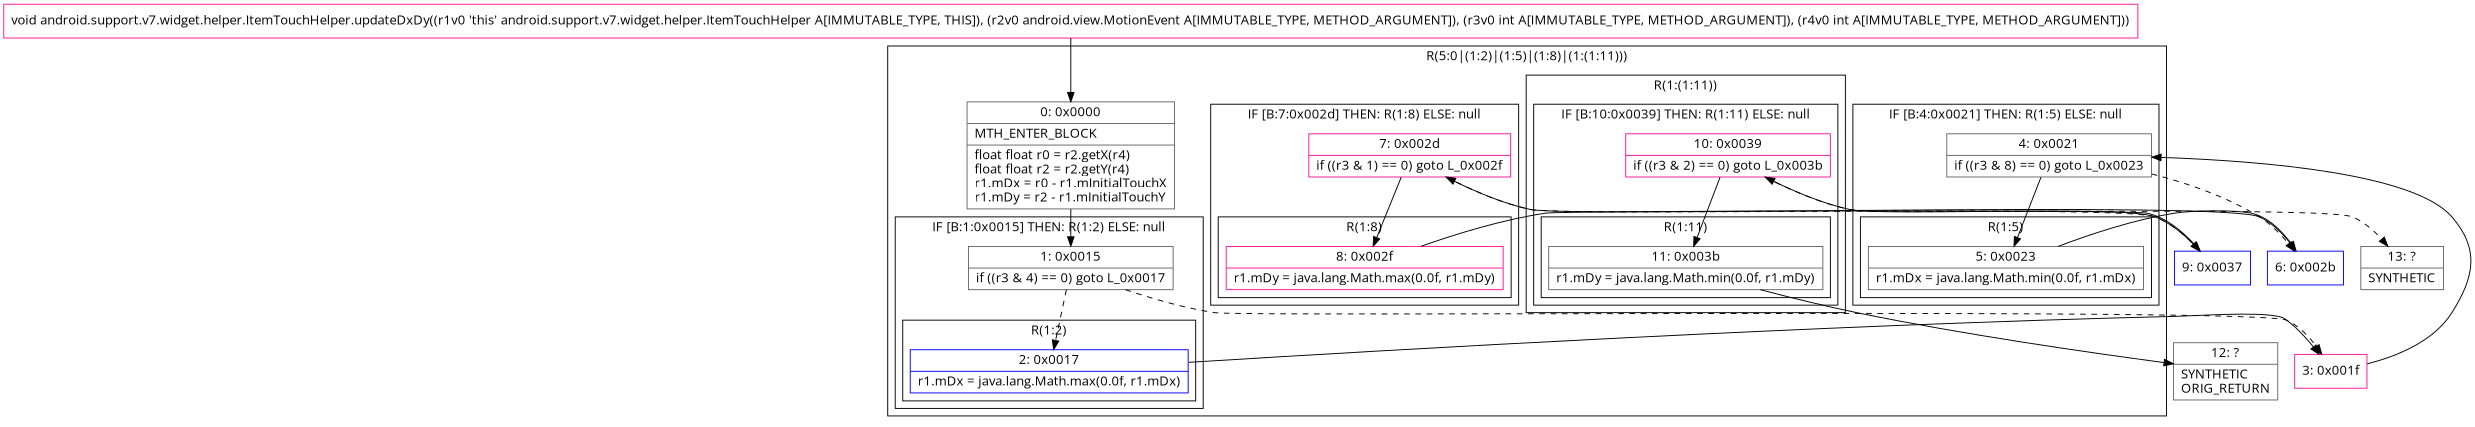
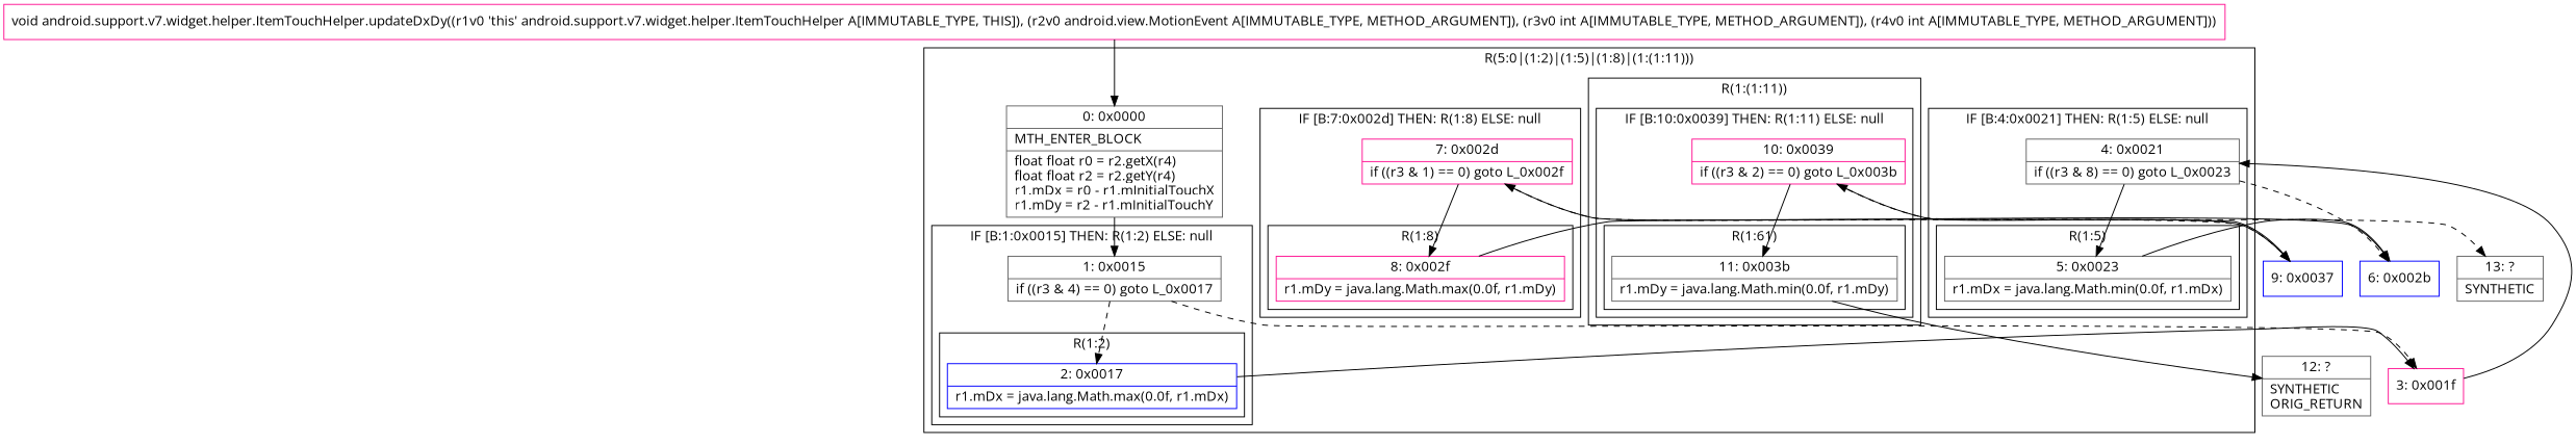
  digraph {
    fontname="Open Sans"
    node [color=gray40 fontname="Open Sans" shape=record]
    edge [fontname="Open Sans"]
    n1 [color=blue label="{2\:\ 0x0017|r1.mDx = java.lang.Math.max(0.0f, r1.mDx)\l}"]
    n2 [label="{1\:\ 0x0015|if ((r3 & 4) == 0) goto L_0x0017\l}"]
    n3 [label="{5\:\ 0x0023|r1.mDx = java.lang.Math.min(0.0f, r1.mDx)\l}"]
    n4 [label="{4\:\ 0x0021|if ((r3 & 8) == 0) goto L_0x0023\l}"]
    n5 [color=deeppink label="{8\:\ 0x002f|r1.mDy = java.lang.Math.max(0.0f, r1.mDy)\l}"]
    n6 [color=deeppink label="{7\:\ 0x002d|if ((r3 & 1) == 0) goto L_0x002f\l}"]
    n7 [label="{11\:\ 0x003b|r1.mDy = java.lang.Math.min(0.0f, r1.mDy)\l}"]
    n8 [color=deeppink label="{10\:\ 0x0039|if ((r3 & 2) == 0) goto L_0x003b\l}"]
    n9 [label="{0\:\ 0x0000|MTH_ENTER_BLOCK\l|float float r0 = r2.getX(r4)\lfloat float r2 = r2.getY(r4)\lr1.mDx = r0 \- r1.mInitialTouchX\lr1.mDy = r2 \- r1.mInitialTouchY\l}"]
    n10 [color=deeppink label="{3\:\ 0x001f}"]
    n11 [color=blue label="{6\:\ 0x002b}"]
    n12 [color=blue label="{9\:\ 0x0037}"]
    n13 [label="{12\:\ ?|SYNTHETIC\lORIG_RETURN\l}"]
    n14 [label="{13\:\ ?|SYNTHETIC\l}"]
    n15 [color=deeppink label="{void android.support.v7.widget.helper.ItemTouchHelper.updateDxDy((r1v0 'this' android.support.v7.widget.helper.ItemTouchHelper A[IMMUTABLE_TYPE, THIS]), (r2v0 android.view.MotionEvent A[IMMUTABLE_TYPE, METHOD_ARGUMENT]), (r3v0 int A[IMMUTABLE_TYPE, METHOD_ARGUMENT]), (r4v0 int A[IMMUTABLE_TYPE, METHOD_ARGUMENT])) }"]
    subgraph cluster_1 {
      label="R(5:0|(1:2)|(1:5)|(1:8)|(1:(1:11)))"
      n9
      subgraph cluster_2 {
        label="IF [B:1:0x0015] THEN: R(1:2) ELSE: null"
        n2
        subgraph cluster_3 {
          label="R(1:2)"
          n1
        }
      }
      subgraph cluster_4 {
        label="IF [B:4:0x0021] THEN: R(1:5) ELSE: null"
        n4
        subgraph cluster_5 {
          label="R(1:5)"
          n3
        }
      }
      subgraph cluster_6 {
        label="IF [B:7:0x002d] THEN: R(1:8) ELSE: null"
        n6
        subgraph cluster_7 {
          label="R(1:8)"
          n5
        }
      }
      subgraph cluster_8 {
        label="R(1:(1:11))"
        subgraph cluster_9 {
          label="IF [B:10:0x0039] THEN: R(1:11) ELSE: null"
          n8
          subgraph cluster_10 {
-           label="R(1:11)"
+           label="R(1:61)"
            n7
          }
        }
      }
    }
    n1 -> n10
    n2 -> n1 [style=dashed]
    n2 -> n10 [style=dashed]
    n3 -> n11
    n4 -> n3
    n4 -> n11 [style=dashed]
    n5 -> n12
    n6 -> n5
    n6 -> n12 [style=dashed]
    n7 -> n13
    n8 -> n7
    n8 -> n14 [style=dashed]
    n9 -> n2
    n10 -> n4
    n11 -> n6
    n12 -> n8
    n15 -> n9
  }
